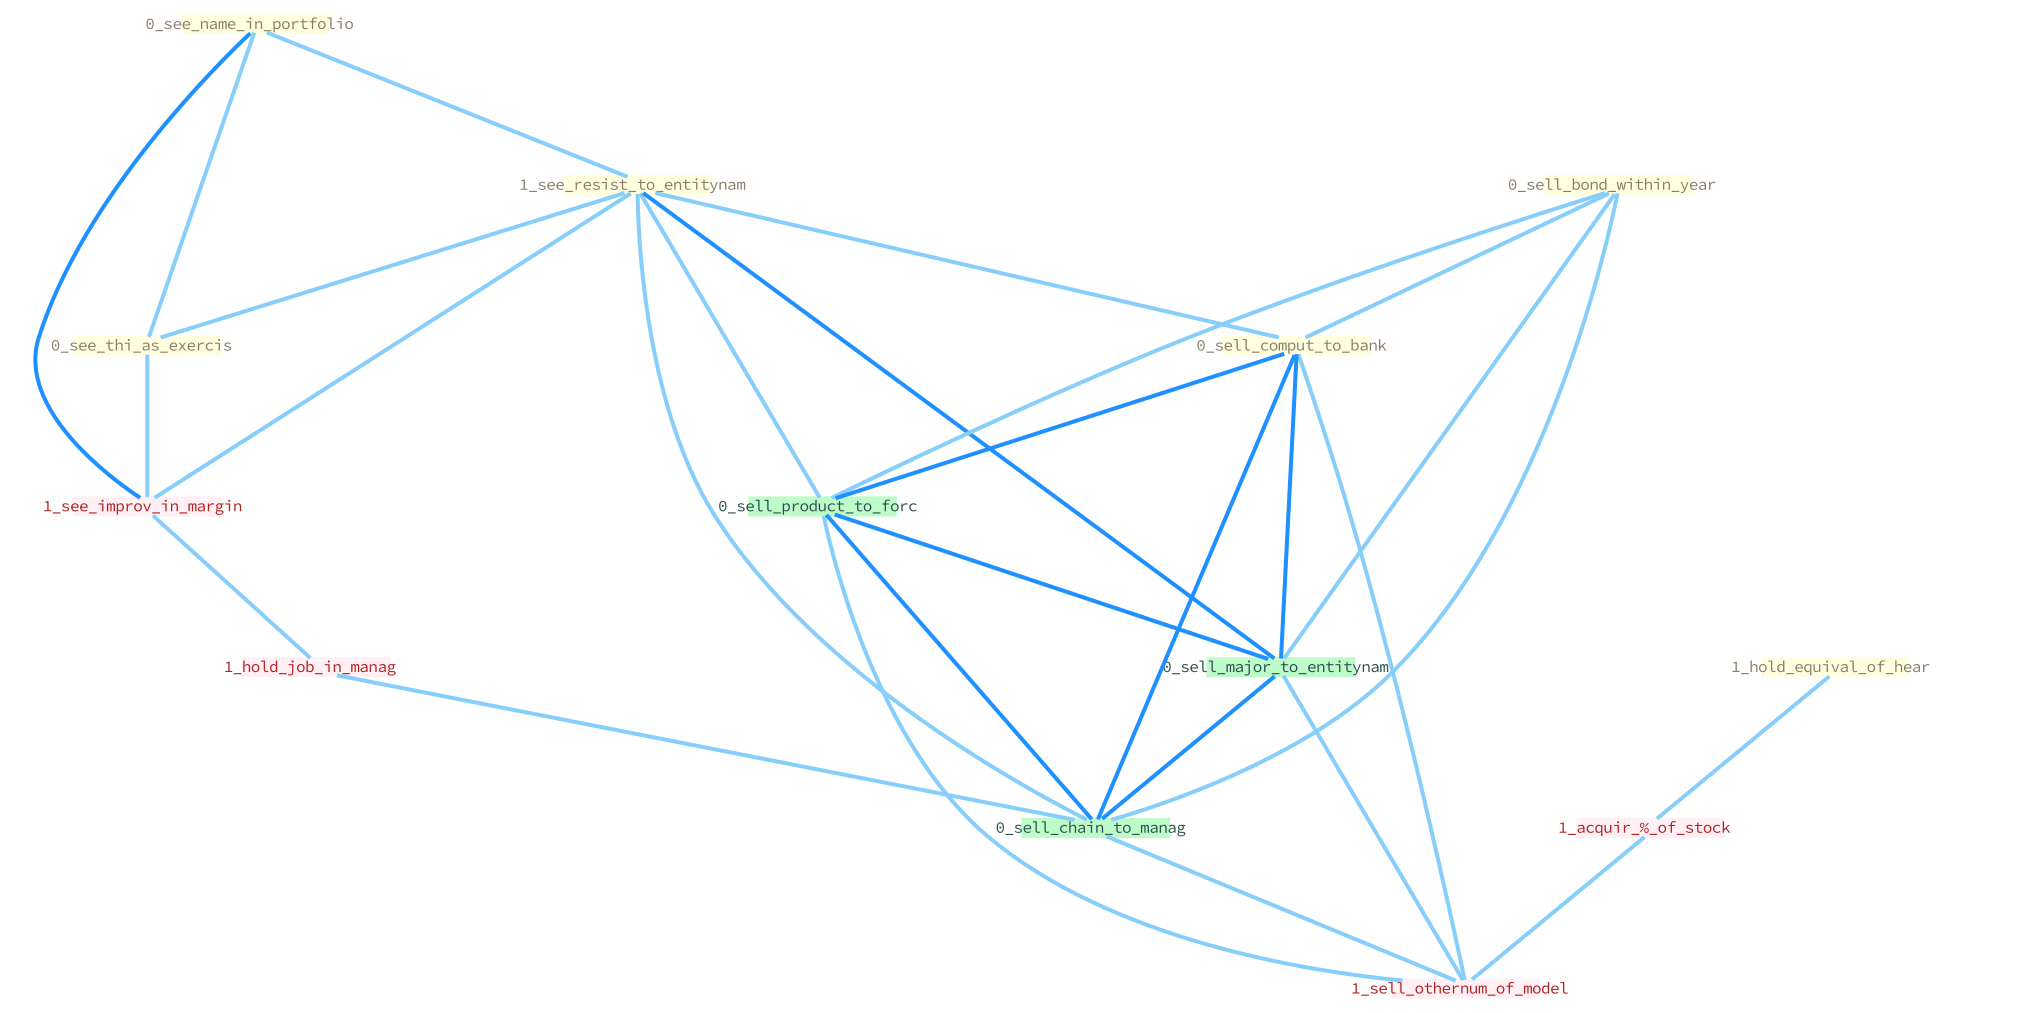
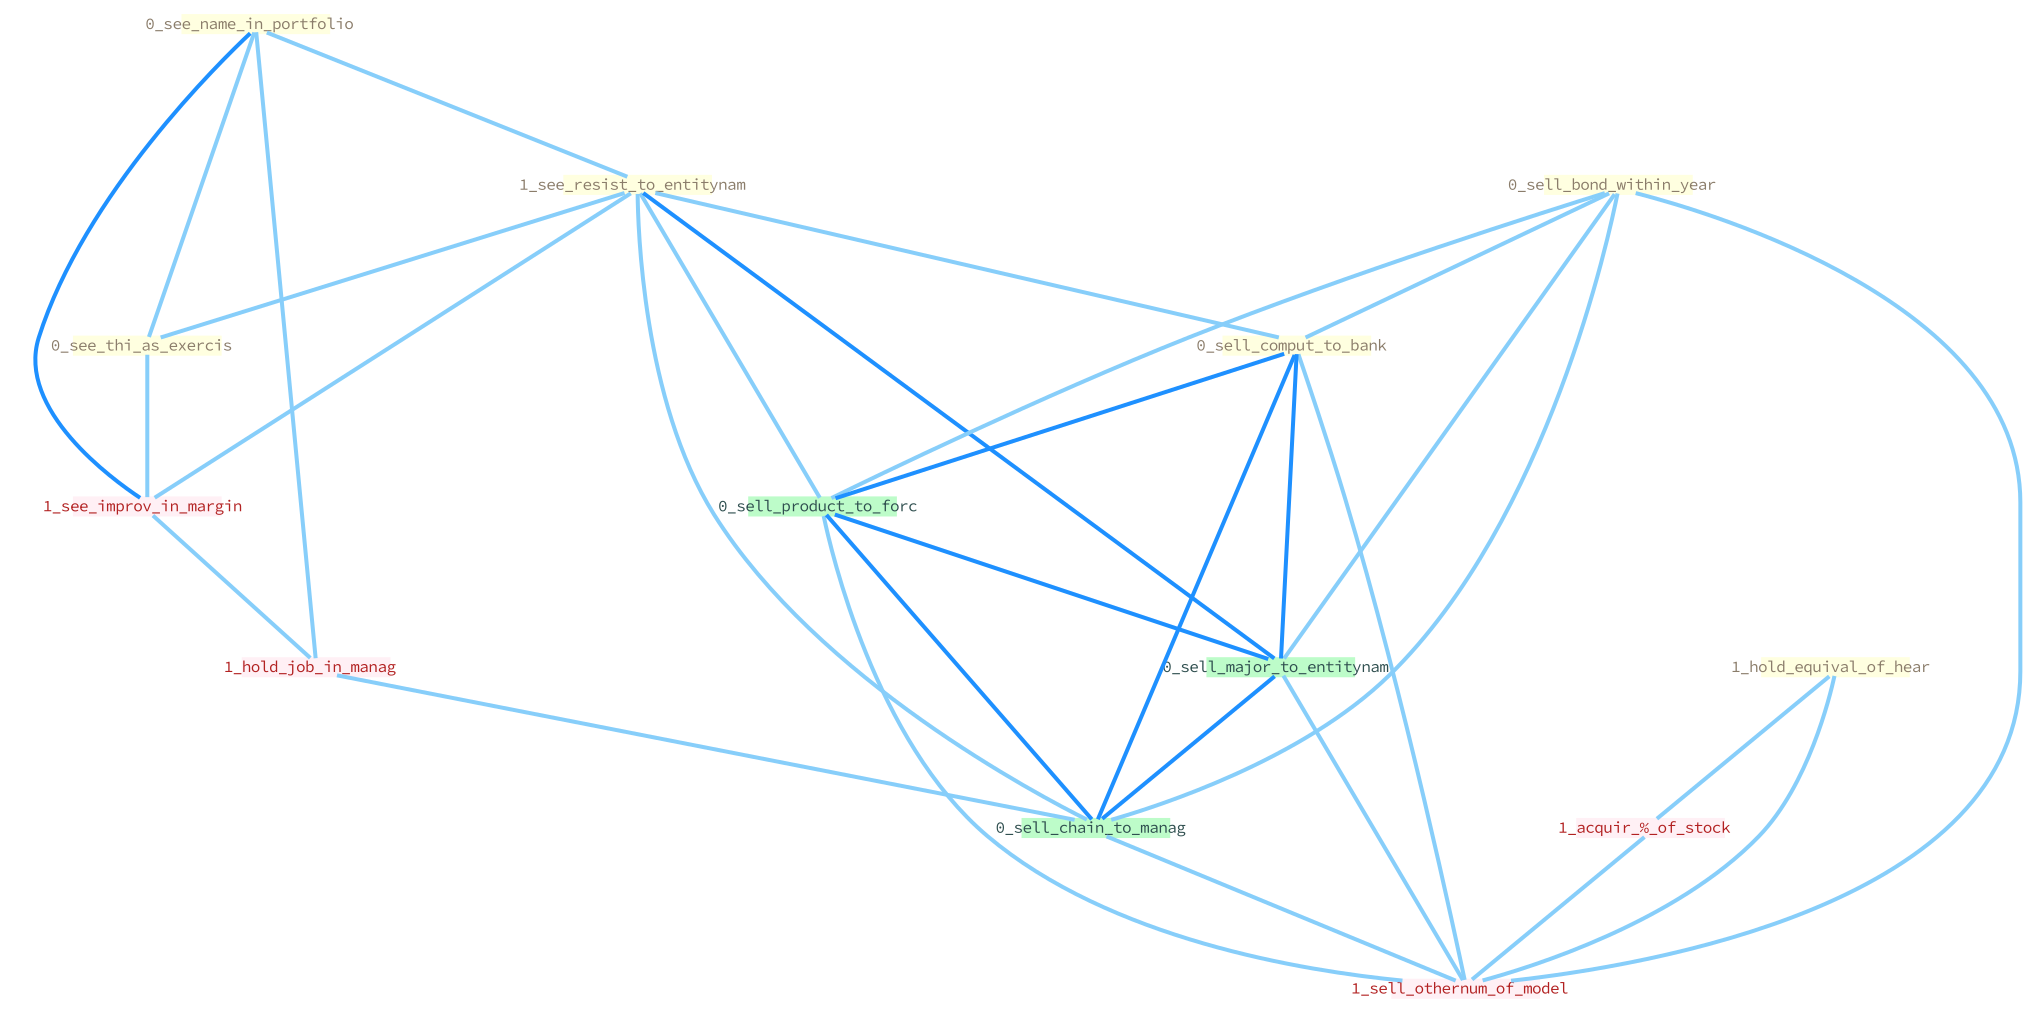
  graph {
    fontname="Source Code Pro"
    node [color="#ffffe0" fixedsize=true fontcolor="#8b7d6b" fontname="Source Code Pro" fontsize=4 shape=polygon style=filled]
    edge [color="#87cefa" fontname="Source Code Pro" w=1]
    "0_see_name_in_portfolio " [height=.06 width=.5]
    "1_see_resist_to_entitynam " [height=.06 width=.5]
    "1_hold_equival_of_hear " [height=.06 width=.5]
    "0_sell_bond_within_year " [height=.06 width=.5]
    "0_sell_comput_to_bank " [height=.06 width=.5]
    "0_see_thi_as_exercis " [height=.06 width=.5]
    "1_see_improv_in_margin " [color="#fff0f5" fontcolor="#b22222" height=.06 width=.5]
    "1_acquir_%_of_stock " [color="#fff0f5" fontcolor="#b22222" height=.06 width=.5]
    "1_hold_job_in_manag " [color="#fff0f5" fontcolor="#b22222" height=.06 width=.5]
    "1_sell_othernum_of_model " [color="#fff0f5" fontcolor="#b22222" height=.06 width=.5]
    "0_sell_product_to_forc " [color="#BDFCC9" fontcolor="#2f4f4f" height=.06 width=.5]
    "0_sell_major_to_entitynam " [color="#BDFCC9" fontcolor="#2f4f4f" height=.06 width=.5]
    "0_sell_chain_to_manag " [color="#BDFCC9" fontcolor="#2f4f4f" height=.06 width=.5]
    subgraph sub_1 {
      "0_see_name_in_portfolio "
      "1_see_resist_to_entitynam "
      "1_hold_equival_of_hear "
      "0_sell_bond_within_year "
      "0_sell_comput_to_bank "
      "0_see_thi_as_exercis "
    }
    subgraph sub_2 {
      "1_see_improv_in_margin "
      "1_acquir_%_of_stock "
      "1_hold_job_in_manag "
      "1_sell_othernum_of_model "
    }
    "0_see_name_in_portfolio " -- "1_see_resist_to_entitynam "
    "0_see_name_in_portfolio " -- "0_see_thi_as_exercis "
    "0_see_name_in_portfolio " -- "1_see_improv_in_margin " [color="#1e90ff" w=2]
+   "0_see_name_in_portfolio " -- "1_hold_job_in_manag "
    "1_see_resist_to_entitynam " -- "0_sell_comput_to_bank "
    "1_see_resist_to_entitynam " -- "0_see_thi_as_exercis "
    "1_see_resist_to_entitynam " -- "1_see_improv_in_margin "
    "1_see_resist_to_entitynam " -- "0_sell_product_to_forc "
    "1_see_resist_to_entitynam " -- "0_sell_major_to_entitynam " [color="#1e90ff" w=2]
    "1_see_resist_to_entitynam " -- "0_sell_chain_to_manag "
    "1_hold_equival_of_hear " -- "1_acquir_%_of_stock "
+   "1_hold_equival_of_hear " -- "1_sell_othernum_of_model "
    "0_sell_bond_within_year " -- "0_sell_comput_to_bank "
+   "0_sell_bond_within_year " -- "1_sell_othernum_of_model "
    "0_sell_bond_within_year " -- "0_sell_product_to_forc "
    "0_sell_bond_within_year " -- "0_sell_major_to_entitynam "
    "0_sell_bond_within_year " -- "0_sell_chain_to_manag "
    "0_sell_comput_to_bank " -- "1_sell_othernum_of_model "
    "0_sell_comput_to_bank " -- "0_sell_product_to_forc " [color="#1e90ff" w=2]
    "0_sell_comput_to_bank " -- "0_sell_major_to_entitynam " [color="#1e90ff" w=2]
    "0_sell_comput_to_bank " -- "0_sell_chain_to_manag " [color="#1e90ff" w=2]
    "0_see_thi_as_exercis " -- "1_see_improv_in_margin "
    "1_see_improv_in_margin " -- "1_hold_job_in_manag "
    "1_acquir_%_of_stock " -- "1_sell_othernum_of_model "
    "1_hold_job_in_manag " -- "0_sell_chain_to_manag "
    "0_sell_product_to_forc " -- "1_sell_othernum_of_model "
    "0_sell_product_to_forc " -- "0_sell_major_to_entitynam " [color="#1e90ff" w=2]
    "0_sell_product_to_forc " -- "0_sell_chain_to_manag " [color="#1e90ff" w=2]
    "0_sell_major_to_entitynam " -- "1_sell_othernum_of_model "
    "0_sell_major_to_entitynam " -- "0_sell_chain_to_manag " [color="#1e90ff" w=2]
    "0_sell_chain_to_manag " -- "1_sell_othernum_of_model "
  }
